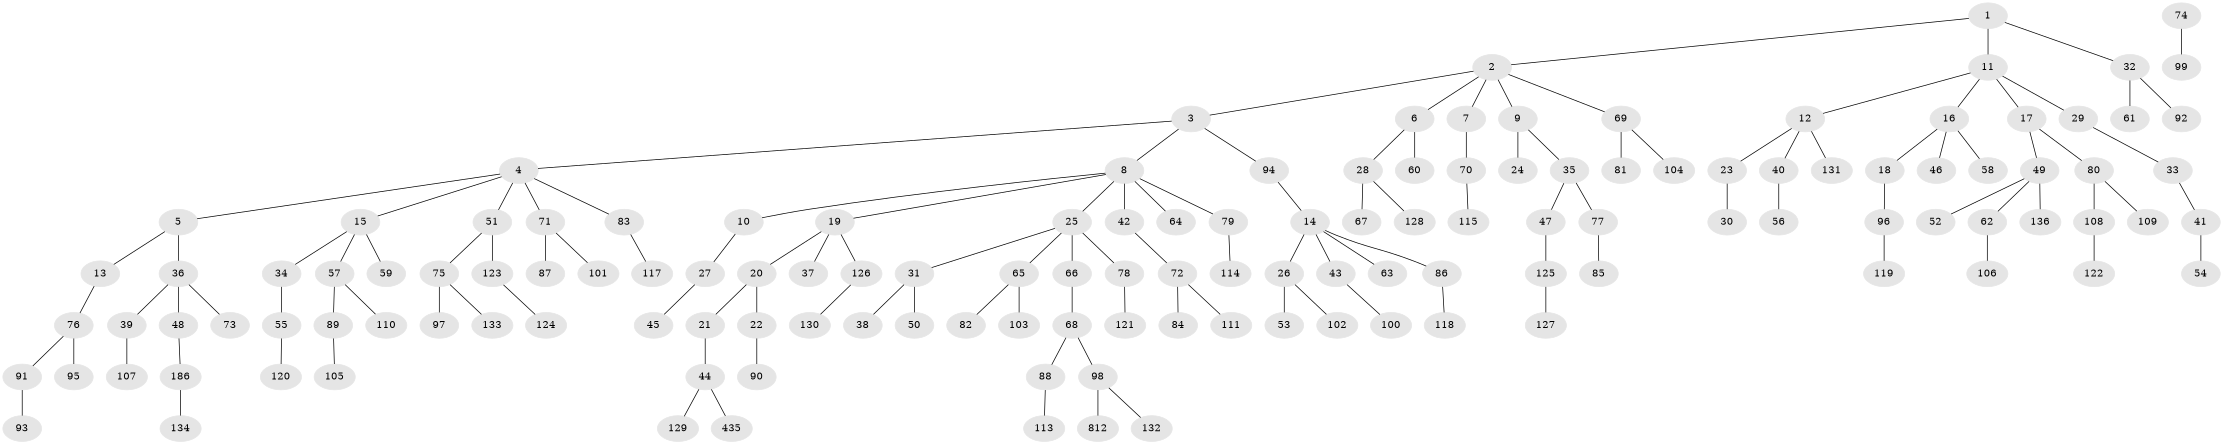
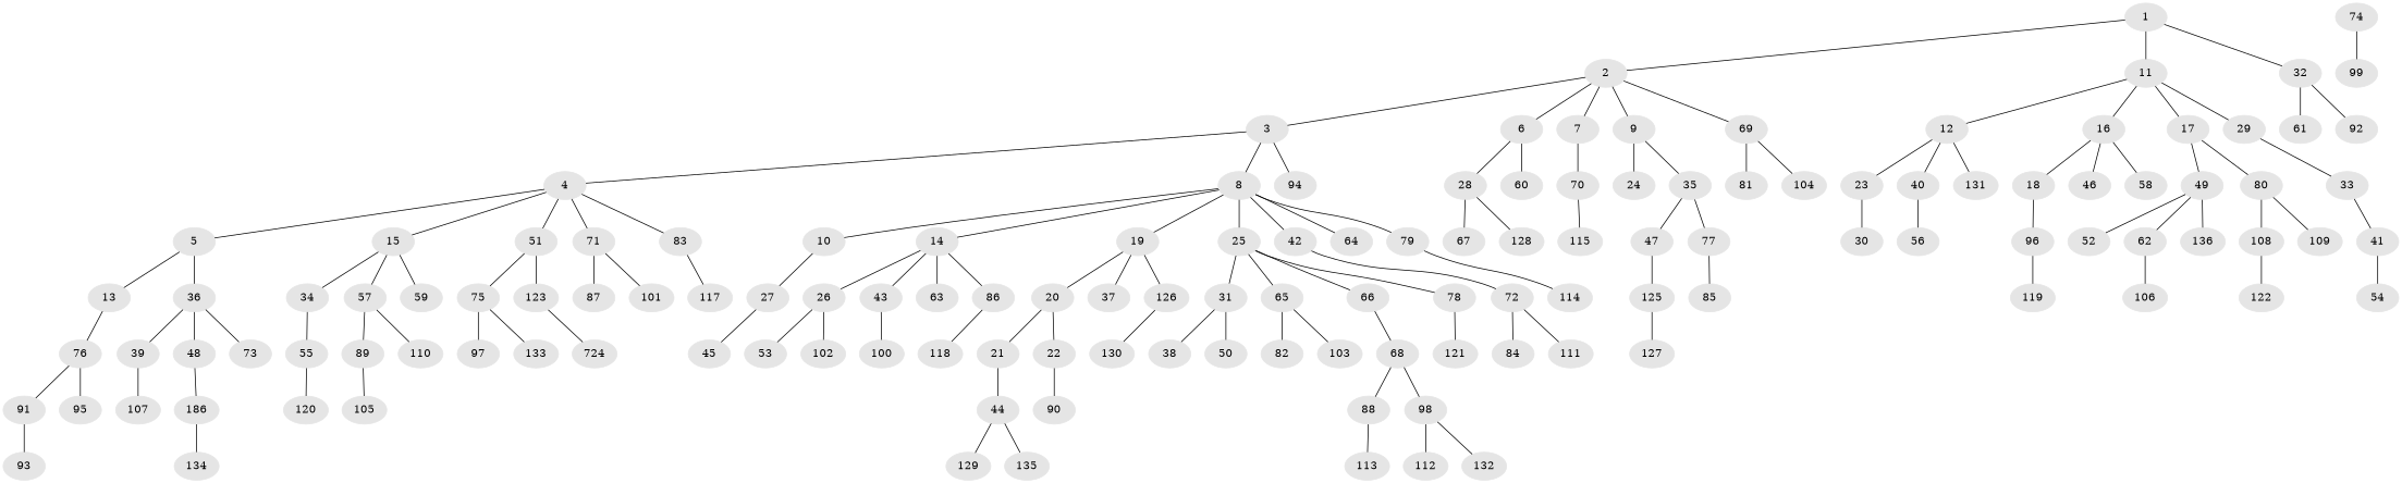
  graph {
    node [color=gray90 style=filled]
    1
    2
    11
    32
    3
    6
    7
    9
    69
    12
    16
    17
    29
    61
    92
    4
    8
    94
    28
    60
    70
    24
    35
    81
    104
    5
    15
    51
    71
    83
    10
    14
    19
    25
    42
    64
    79
    13
    36
    34
    57
    59
    75
    123
    87
    101
    117
    76
    39
    48
    73
    67
    128
    115
    27
    26
    43
    63
    86
    20
    37
    126
    31
    65
    66
    78
    72
    114
    47
    77
    45
    23
    40
    131
    18
    46
    58
    49
    80
    33
    30
    56
    91
    95
    53
    102
    100
    118
    55
    89
    110
    96
    52
    62
    136
    108
    109
    119
    21
    22
    130
    44
    90
    129
-   135 [label=435]
+   135
    38
    50
    82
    103
    68
    121
    41
    54
    120
    125
    85
    107
    n118 [label=186]
    74
    99
    84
    111
    127
    134
    106
    97
    133
-   124
+   124 [label=724]
    105
    88
    98
    113
-   112 [label=812]
+   112
    132
    93
    122
    1 -- 2
    1 -- 11
    1 -- 32
    2 -- 3
    2 -- 6
    2 -- 7
    2 -- 9
    2 -- 69
    11 -- 12
    11 -- 16
    11 -- 17
    11 -- 29
    32 -- 61
    32 -- 92
    3 -- 4
    3 -- 8
    3 -- 94
    6 -- 28
    6 -- 60
    7 -- 70
    9 -- 24
    9 -- 35
    69 -- 81
    69 -- 104
    12 -- 23
    12 -- 40
    12 -- 131
    16 -- 18
    16 -- 46
    16 -- 58
    17 -- 49
    17 -- 80
    29 -- 33
    4 -- 5
    4 -- 15
    4 -- 51
    4 -- 71
    4 -- 83
    8 -- 10
-   94 -- 14
+   8 -- 14
    8 -- 19
    8 -- 25
    8 -- 42
    8 -- 64
    8 -- 79
    28 -- 67
    28 -- 128
    70 -- 115
    35 -- 47
    35 -- 77
    5 -- 13
    5 -- 36
    15 -- 34
    15 -- 57
    15 -- 59
    51 -- 75
    51 -- 123
    71 -- 87
    71 -- 101
    83 -- 117
    10 -- 27
    14 -- 26
    14 -- 43
    14 -- 63
    14 -- 86
    19 -- 20
    19 -- 37
    19 -- 126
    25 -- 31
    25 -- 65
    25 -- 66
    25 -- 78
    42 -- 72
    79 -- 114
    13 -- 76
    36 -- 39
    36 -- 48
    36 -- 73
    34 -- 55
    57 -- 89
    57 -- 110
    75 -- 97
    75 -- 133
    123 -- 124
    76 -- 91
    76 -- 95
    39 -- 107
    48 -- n118
    27 -- 45
    26 -- 53
    26 -- 102
    43 -- 100
    86 -- 118
    20 -- 21
    20 -- 22
    126 -- 130
    31 -- 38
    31 -- 50
    65 -- 82
    65 -- 103
    66 -- 68
    78 -- 121
    72 -- 84
    72 -- 111
    47 -- 125
    77 -- 85
    23 -- 30
    40 -- 56
    18 -- 96
    49 -- 52
    49 -- 62
    49 -- 136
    80 -- 108
    80 -- 109
    33 -- 41
    91 -- 93
    55 -- 120
    89 -- 105
    96 -- 119
    62 -- 106
    108 -- 122
    21 -- 44
    22 -- 90
    44 -- 129
    44 -- 135
    68 -- 88
    68 -- 98
    41 -- 54
    125 -- 127
    n118 -- 134
    74 -- 99
    88 -- 113
    98 -- 112
    98 -- 132
  }
